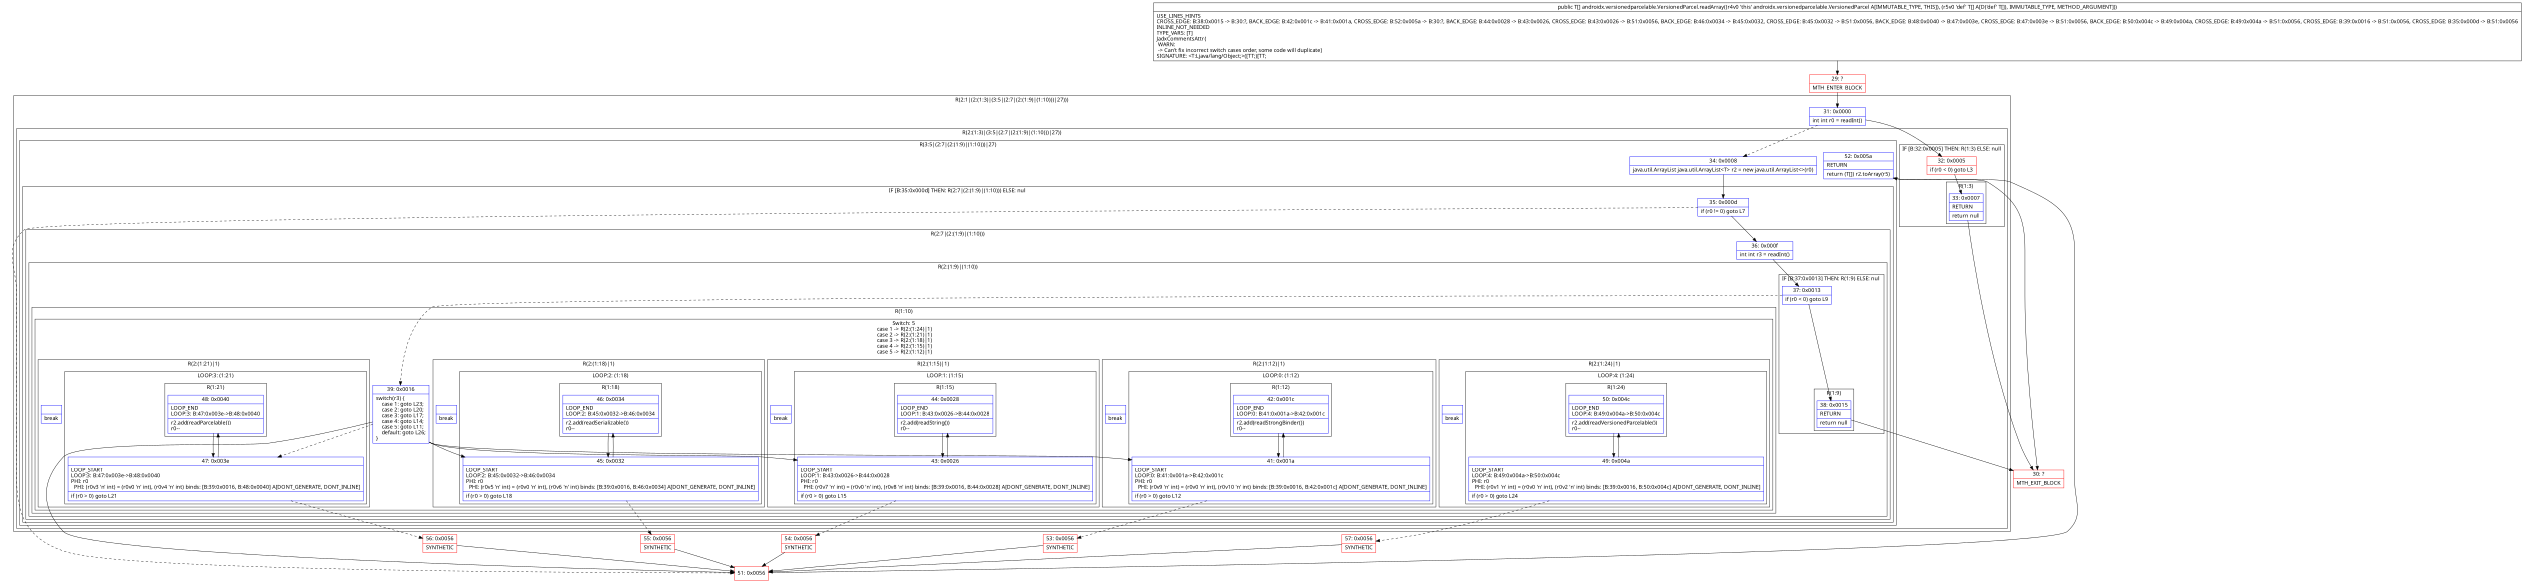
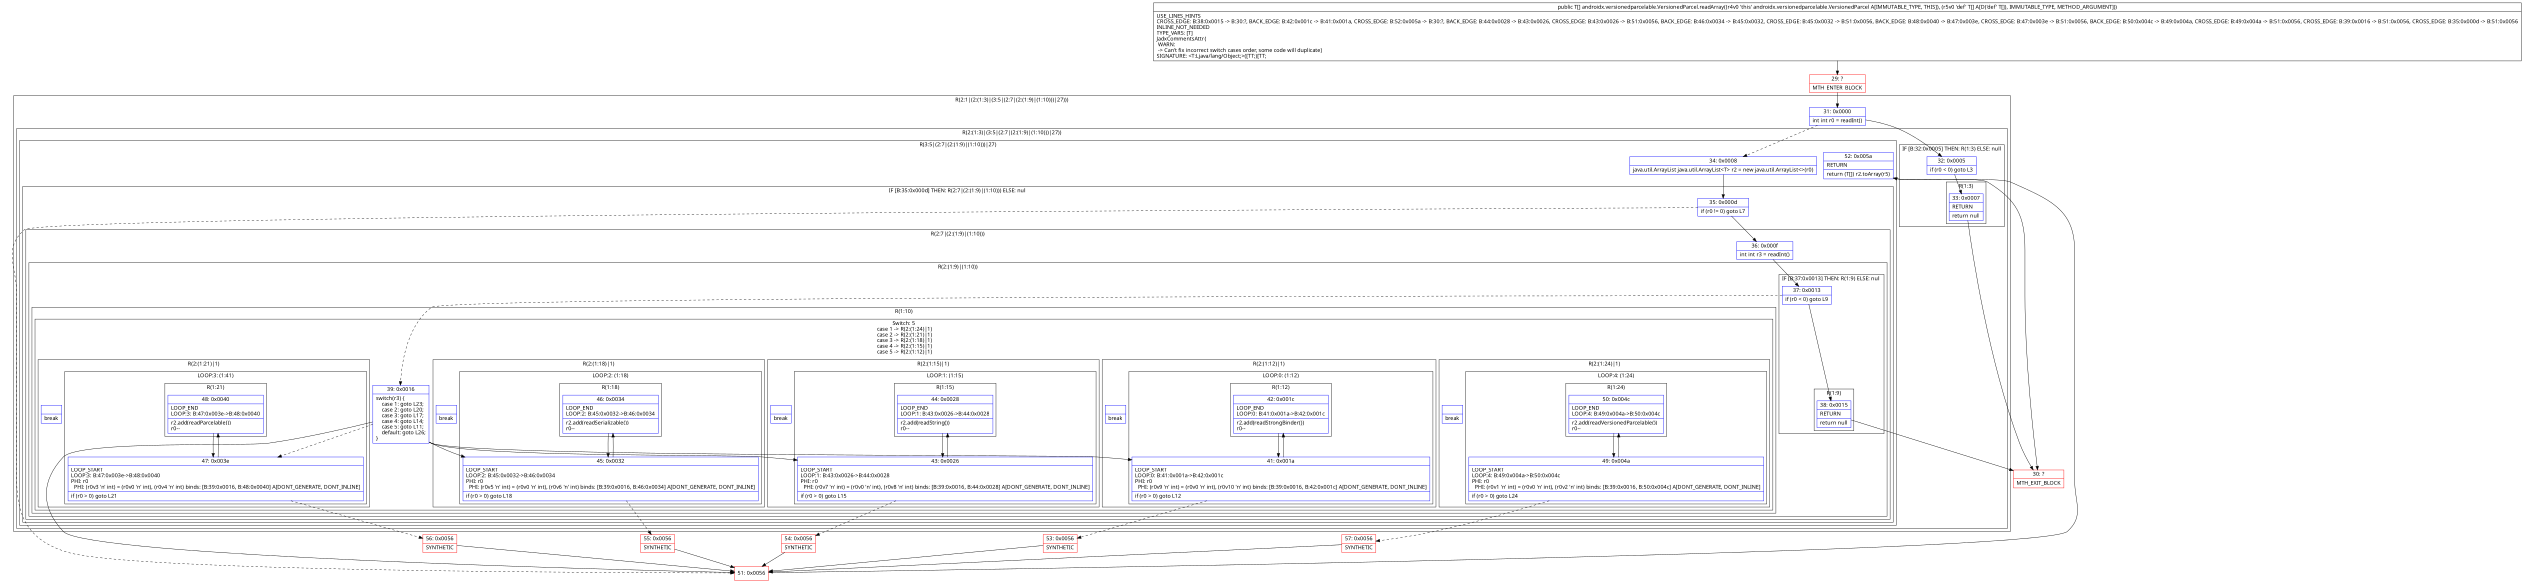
  digraph {
    fontname="Noto Sans"
    node [color=blue fontname="Noto Sans" shape=record]
    edge [fontname="Noto Sans"]
    n1 [label="{33\:\ 0x0007|RETURN\l|return null\l}"]
-   n2 [color=red label="{32\:\ 0x0005|if (r0 \< 0) goto L3\l}"]
+   n2 [label="{32\:\ 0x0005|if (r0 \< 0) goto L3\l}"]
    n3 [label="{38\:\ 0x0015|RETURN\l|return null\l}"]
    n4 [label="{37\:\ 0x0013|if (r0 \< 0) goto L9\l}"]
    n5 [label="{50\:\ 0x004c|LOOP_END\lLOOP:4: B:49:0x004a\-\>B:50:0x004c\l|r2.add(readVersionedParcelable())\lr0\-\-\l}"]
    n6 [label="{49\:\ 0x004a|LOOP_START\lLOOP:4: B:49:0x004a\-\>B:50:0x004c\lPHI: r0 \l  PHI: (r0v1 'n' int) = (r0v0 'n' int), (r0v2 'n' int) binds: [B:39:0x0016, B:50:0x004c] A[DONT_GENERATE, DONT_INLINE]\l|if (r0 \> 0) goto L24\l}"]
    n7 [label="{|break\l}"]
    n8 [label="{48\:\ 0x0040|LOOP_END\lLOOP:3: B:47:0x003e\-\>B:48:0x0040\l|r2.add(readParcelable())\lr0\-\-\l}"]
    n9 [label="{47\:\ 0x003e|LOOP_START\lLOOP:3: B:47:0x003e\-\>B:48:0x0040\lPHI: r0 \l  PHI: (r0v3 'n' int) = (r0v0 'n' int), (r0v4 'n' int) binds: [B:39:0x0016, B:48:0x0040] A[DONT_GENERATE, DONT_INLINE]\l|if (r0 \> 0) goto L21\l}"]
    n10 [label="{|break\l}"]
    n11 [label="{46\:\ 0x0034|LOOP_END\lLOOP:2: B:45:0x0032\-\>B:46:0x0034\l|r2.add(readSerializable())\lr0\-\-\l}"]
    n12 [label="{45\:\ 0x0032|LOOP_START\lLOOP:2: B:45:0x0032\-\>B:46:0x0034\lPHI: r0 \l  PHI: (r0v5 'n' int) = (r0v0 'n' int), (r0v6 'n' int) binds: [B:39:0x0016, B:46:0x0034] A[DONT_GENERATE, DONT_INLINE]\l|if (r0 \> 0) goto L18\l}"]
    n13 [label="{|break\l}"]
    n14 [label="{44\:\ 0x0028|LOOP_END\lLOOP:1: B:43:0x0026\-\>B:44:0x0028\l|r2.add(readString())\lr0\-\-\l}"]
    n15 [label="{43\:\ 0x0026|LOOP_START\lLOOP:1: B:43:0x0026\-\>B:44:0x0028\lPHI: r0 \l  PHI: (r0v7 'n' int) = (r0v0 'n' int), (r0v8 'n' int) binds: [B:39:0x0016, B:44:0x0028] A[DONT_GENERATE, DONT_INLINE]\l|if (r0 \> 0) goto L15\l}"]
    n16 [label="{|break\l}"]
    n17 [label="{42\:\ 0x001c|LOOP_END\lLOOP:0: B:41:0x001a\-\>B:42:0x001c\l|r2.add(readStrongBinder())\lr0\-\-\l}"]
    n18 [label="{41\:\ 0x001a|LOOP_START\lLOOP:0: B:41:0x001a\-\>B:42:0x001c\lPHI: r0 \l  PHI: (r0v9 'n' int) = (r0v0 'n' int), (r0v10 'n' int) binds: [B:39:0x0016, B:42:0x001c] A[DONT_GENERATE, DONT_INLINE]\l|if (r0 \> 0) goto L12\l}"]
    n19 [label="{|break\l}"]
    n20 [label="{39\:\ 0x0016|switch(r3) \{\l    case 1: goto L23;\l    case 2: goto L20;\l    case 3: goto L17;\l    case 4: goto L14;\l    case 5: goto L11;\l    default: goto L26;\l\}\l}"]
    n21 [label="{36\:\ 0x000f|int int r3 = readInt()\l}"]
    n22 [label="{35\:\ 0x000d|if (r0 != 0) goto L7\l}"]
    n23 [label="{34\:\ 0x0008|java.util.ArrayList java.util.ArrayList\<T\> r2 = new java.util.ArrayList\<\>(r0)\l}"]
    n24 [label="{52\:\ 0x005a|RETURN\l|return (T[]) r2.toArray(r5)\l}"]
    n25 [label="{31\:\ 0x0000|int int r0 = readInt()\l}"]
    n26 [color=red label="{30\:\ ?|MTH_EXIT_BLOCK\l}"]
    n27 [color=red label="{57\:\ 0x0056|SYNTHETIC\l}"]
    n28 [color=red label="{56\:\ 0x0056|SYNTHETIC\l}"]
    n29 [color=red label="{55\:\ 0x0056|SYNTHETIC\l}"]
    n30 [color=red label="{54\:\ 0x0056|SYNTHETIC\l}"]
    n31 [color=red label="{53\:\ 0x0056|SYNTHETIC\l}"]
    n32 [color=red label="{51\:\ 0x0056}"]
    n33 [color=red label="{29\:\ ?|MTH_ENTER_BLOCK\l}"]
    n34 [label="{public T[] androidx.versionedparcelable.VersionedParcel.readArray((r4v0 'this' androidx.versionedparcelable.VersionedParcel A[IMMUTABLE_TYPE, THIS]), (r5v0 'def' T[] A[D('def' T[]), IMMUTABLE_TYPE, METHOD_ARGUMENT]))  | USE_LINES_HINTS\lCROSS_EDGE: B:38:0x0015 \-\> B:30:?, BACK_EDGE: B:42:0x001c \-\> B:41:0x001a, CROSS_EDGE: B:52:0x005a \-\> B:30:?, BACK_EDGE: B:44:0x0028 \-\> B:43:0x0026, CROSS_EDGE: B:43:0x0026 \-\> B:51:0x0056, BACK_EDGE: B:46:0x0034 \-\> B:45:0x0032, CROSS_EDGE: B:45:0x0032 \-\> B:51:0x0056, BACK_EDGE: B:48:0x0040 \-\> B:47:0x003e, CROSS_EDGE: B:47:0x003e \-\> B:51:0x0056, BACK_EDGE: B:50:0x004c \-\> B:49:0x004a, CROSS_EDGE: B:49:0x004a \-\> B:51:0x0056, CROSS_EDGE: B:39:0x0016 \-\> B:51:0x0056, CROSS_EDGE: B:35:0x000d \-\> B:51:0x0056\lINLINE_NOT_NEEDED\lTYPE_VARS: [T]\lJadxCommentsAttr\{\l WARN: \l \-\> Can't fix incorrect switch cases order, some code will duplicate\}\lSIGNATURE: \<T:Ljava\/lang\/Object;\>([TT;)[TT;\l}" color=""]
    subgraph cluster_1 {
      label="R(2:1|(2:(1:3)|(3:5|(2:7|(2:(1:9)|(1:10)))|27)))"
      n25
      subgraph cluster_2 {
        label="R(2:(1:3)|(3:5|(2:7|(2:(1:9)|(1:10)))|27))"
        subgraph cluster_3 {
          label="IF [B:32:0x0005] THEN: R(1:3) ELSE: null"
          n2
          subgraph cluster_4 {
            label="R(1:3)"
            n1
          }
        }
        subgraph cluster_5 {
          label="R(3:5|(2:7|(2:(1:9)|(1:10)))|27)"
          n23
          n24
          subgraph cluster_6 {
            label="IF [B:35:0x000d] THEN: R(2:7|(2:(1:9)|(1:10))) ELSE: null"
            n22
            subgraph cluster_7 {
              label="R(2:7|(2:(1:9)|(1:10)))"
              n21
              subgraph cluster_8 {
                label="R(2:(1:9)|(1:10))"
                subgraph cluster_9 {
                  label="IF [B:37:0x0013] THEN: R(1:9) ELSE: null"
                  n4
                  subgraph cluster_10 {
                    label="R(1:9)"
                    n3
                  }
                }
                subgraph cluster_11 {
                  label="R(1:10)"
                  subgraph cluster_12 {
                    label="Switch: 5\n case 1 -> R(2:(1:24)|1)\n case 2 -> R(2:(1:21)|1)\n case 3 -> R(2:(1:18)|1)\n case 4 -> R(2:(1:15)|1)\n case 5 -> R(2:(1:12)|1)"
                    n20
                    subgraph cluster_13 {
                      label="R(2:(1:24)|1)"
                      n7
                      subgraph cluster_14 {
                        label="LOOP:4: (1:24)"
                        n6
                        subgraph cluster_15 {
                          label="R(1:24)"
                          n5
                        }
                      }
                    }
                    subgraph cluster_16 {
                      label="R(2:(1:21)|1)"
                      n10
                      subgraph cluster_17 {
-                       label="LOOP:3: (1:21)"
+                       label="LOOP:3: (1:41)"
                        n9
                        subgraph cluster_18 {
                          label="R(1:21)"
                          n8
                        }
                      }
                    }
                    subgraph cluster_19 {
                      label="R(2:(1:18)|1)"
                      n13
                      subgraph cluster_20 {
                        label="LOOP:2: (1:18)"
                        n12
                        subgraph cluster_21 {
                          label="R(1:18)"
                          n11
                        }
                      }
                    }
                    subgraph cluster_22 {
                      label="R(2:(1:15)|1)"
                      n16
                      subgraph cluster_23 {
                        label="LOOP:1: (1:15)"
                        n15
                        subgraph cluster_24 {
                          label="R(1:15)"
                          n14
                        }
                      }
                    }
                    subgraph cluster_25 {
                      label="R(2:(1:12)|1)"
                      n19
                      subgraph cluster_26 {
                        label="LOOP:0: (1:12)"
                        n18
                        subgraph cluster_27 {
                          label="R(1:12)"
                          n17
                        }
                      }
                    }
                  }
                }
              }
            }
          }
        }
      }
    }
    n1 -> n26
    n2 -> n1
    n3 -> n26
    n4 -> n3
    n4 -> n20 [style=dashed]
    n5 -> n6
    n6 -> n5
    n6 -> n27 [style=dashed]
    n8 -> n9
    n9 -> n8
    n9 -> n28 [style=dashed]
    n11 -> n12
    n12 -> n11
    n12 -> n29 [style=dashed]
    n14 -> n15
    n15 -> n14
    n15 -> n30 [style=dashed]
    n17 -> n18
    n18 -> n17
    n18 -> n31 [style=dashed]
    n20 -> n9 [style=dashed]
    n20 -> n12
    n20 -> n15
    n20 -> n18
    n20 -> n32
    n21 -> n4
    n22 -> n21
    n22 -> n32 [style=dashed]
    n23 -> n22
    n24 -> n26
    n25 -> n2
    n25 -> n23 [style=dashed]
    n27 -> n32
    n28 -> n32
    n29 -> n32
    n30 -> n32
    n31 -> n32
    n32 -> n24
    n33 -> n25
    n34 -> n33
  }
